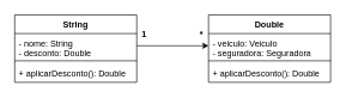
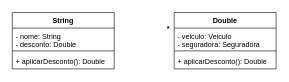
  <mxCell id="0" />
  <mxCell id="1" parent="0" />
  <mxCell id="2" value="String" style="swimlane;fontStyle=1;align=center;verticalAlign=top;childLayout=stackLayout;horizontal=1;startSize=26;horizontalStack=0;resizeParent=1;resizeParentMax=0;resizeLast=0;collapsible=1;marginBottom=0;whiteSpace=wrap;html=1;" vertex="1" parent="1"><mxGeometry x="20" y="20" width="170" height="94" as="geometry" /></mxCell>
  <mxCell id="3" value="&lt;div&gt;- nome: String&lt;/div&gt;&lt;div&gt;- desconto: Double&lt;/div&gt;" style="text;strokeColor=none;fillColor=none;align=left;verticalAlign=top;spacingLeft=4;spacingRight=4;overflow=hidden;rotatable=0;points=[[0,0.5],[1,0.5]];portConstraint=eastwest;whiteSpace=wrap;html=1;" vertex="1" parent="2"><mxGeometry y="26" width="170" height="34" as="geometry" /></mxCell>
  <mxCell id="4" value="" style="line;strokeWidth=1;fillColor=none;align=left;verticalAlign=middle;spacingTop=-1;spacingLeft=3;spacingRight=3;rotatable=0;labelPosition=right;points=[];portConstraint=eastwest;strokeColor=inherit;" vertex="1" parent="2"><mxGeometry y="60" width="170" height="8" as="geometry" /></mxCell>
  <mxCell id="5" value="+ aplicarDesconto(): Double" style="text;strokeColor=none;fillColor=none;align=left;verticalAlign=top;spacingLeft=4;spacingRight=4;overflow=hidden;rotatable=0;points=[[0,0.5],[1,0.5]];portConstraint=eastwest;whiteSpace=wrap;html=1;" vertex="1" parent="2"><mxGeometry y="68" width="170" height="26" as="geometry" /></mxCell>
  <mxCell id="6" value="Double" style="swimlane;fontStyle=1;align=center;verticalAlign=top;childLayout=stackLayout;horizontal=1;startSize=26;horizontalStack=0;resizeParent=1;resizeParentMax=0;resizeLast=0;collapsible=1;marginBottom=0;whiteSpace=wrap;html=1;" vertex="1" parent="1"><mxGeometry x="290" y="20" width="170" height="94" as="geometry" /></mxCell>
  <mxCell id="7" value="&lt;div&gt;- veiculo: Veiculo&lt;/div&gt;&lt;div&gt;- seguradora: Seguradora&lt;/div&gt;" style="text;strokeColor=none;fillColor=none;align=left;verticalAlign=top;spacingLeft=4;spacingRight=4;overflow=hidden;rotatable=0;points=[[0,0.5],[1,0.5]];portConstraint=eastwest;whiteSpace=wrap;html=1;" vertex="1" parent="6"><mxGeometry y="26" width="170" height="34" as="geometry" /></mxCell>
  <mxCell id="8" value="" style="line;strokeWidth=1;fillColor=none;align=left;verticalAlign=middle;spacingTop=-1;spacingLeft=3;spacingRight=3;rotatable=0;labelPosition=right;points=[];portConstraint=eastwest;strokeColor=inherit;" vertex="1" parent="6"><mxGeometry y="60" width="170" height="8" as="geometry" /></mxCell>
  <mxCell id="9" value="+ aplicarDesconto(): Double" style="text;strokeColor=none;fillColor=none;align=left;verticalAlign=top;spacingLeft=4;spacingRight=4;overflow=hidden;rotatable=0;points=[[0,0.5],[1,0.5]];portConstraint=eastwest;whiteSpace=wrap;html=1;" vertex="1" parent="6"><mxGeometry y="68" width="170" height="26" as="geometry" /></mxCell>
- <mxCell id="10" style="edgeStyle=orthogonalEdgeStyle;rounded=0;orthogonalLoop=1;jettySize=auto;html=1;" edge="1" parent="1" source="3" target="7"><mxGeometry relative="1" as="geometry" /></mxCell>
- <mxCell id="11" value="1" style="text;align=center;fontStyle=1;verticalAlign=middle;spacingLeft=3;spacingRight=3;strokeColor=none;rotatable=0;points=[[0,0.5],[1,0.5]];portConstraint=eastwest;html=1;" vertex="1" parent="1"><mxGeometry x="190" y="40" width="20" height="16" as="geometry" /></mxCell>
  <mxCell id="12" value="*" style="text;align=center;fontStyle=1;verticalAlign=middle;spacingLeft=3;spacingRight=3;strokeColor=none;rotatable=0;points=[[0,0.5],[1,0.5]];portConstraint=eastwest;html=1;" vertex="1" parent="1"><mxGeometry x="270" y="40" width="20" height="16" as="geometry" /></mxCell>
